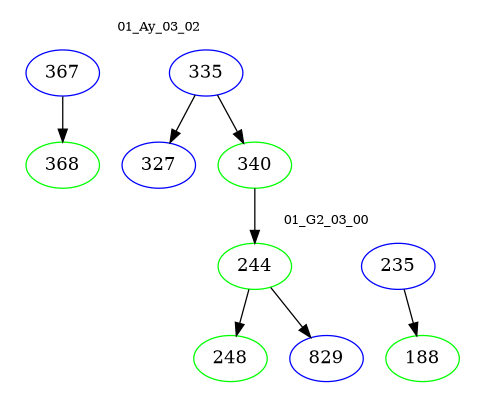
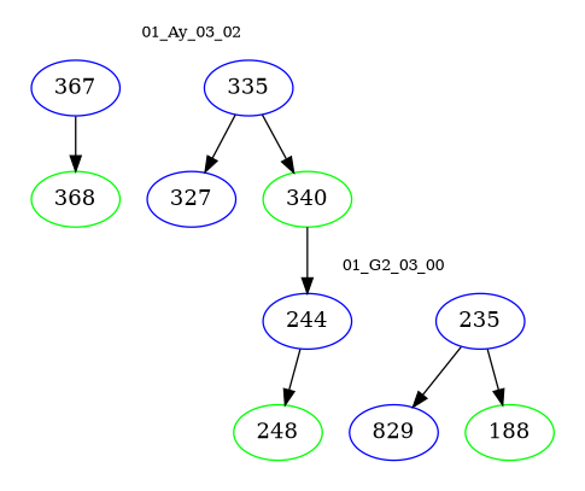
  digraph {
    node [color=blue]
    edge [color=black]
    n1 [label=335]
    n2 [label=327]
    n3 [label=367]
    n4 [color=green label=340]
    n5 [color=green label=368]
    n6 [label=235]
    n7 [label=829]
-   n8 [color=green label=244]
+   n8 [label=244]
    n9 [color=green label=188]
    n10 [color=green label=248]
    subgraph cluster_1 {
      color=white
      fontsize=10
      label="01_Ay_03_02"
      n1
      n2
      n3
      n4
      n5
    }
    subgraph cluster_2 {
      color=white
      fontsize=10
      label="01_G2_03_00"
      n6
      n7
      n8
      n9
      n10
    }
    n1 -> n2
    n1 -> n4
    n3 -> n5
    n4 -> n8
-   n8 -> n7
+   n6 -> n7
    n6 -> n9
    n8 -> n10
  }
